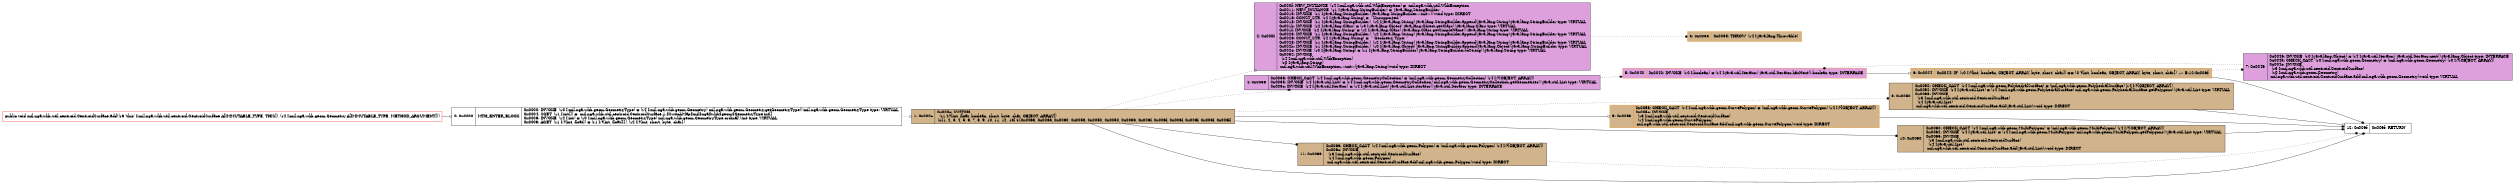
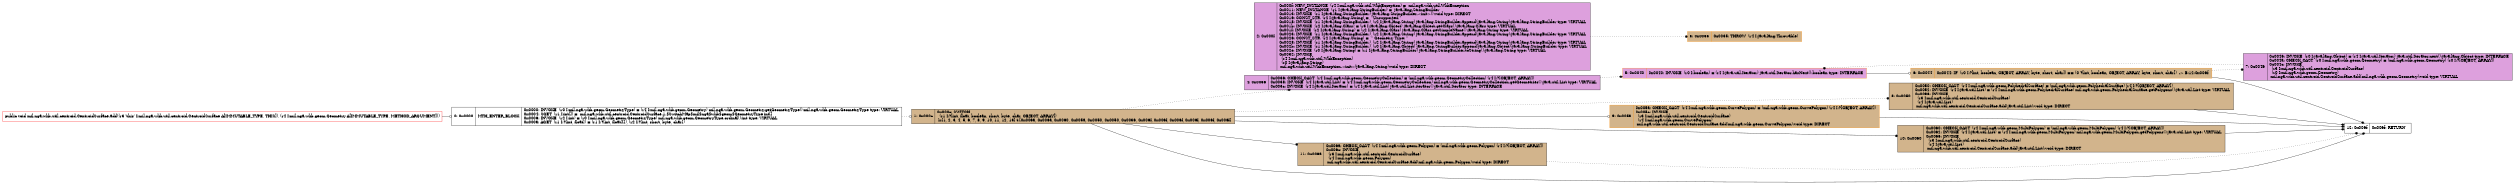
  digraph {
    rankdir=LR
    node [color=black fillcolor=tan shape=record style=filled]
    edge [arrowhead=dot style=solid]
    n1 [fillcolor=white label="{0\:\ 0x0000|MTH_ENTER_BLOCK\l|0x0000: INVOKE  (r0 I:mil.nga.wkb.geom.GeometryType) = (r4 I:mil.nga.wkb.geom.Geometry) mil.nga.wkb.geom.Geometry.getGeometryType():mil.nga.wkb.geom.GeometryType type: VIRTUAL \l0x0004: SGET  (r1 I:int[]) =  mil.nga.wkb.util.centroid.CentroidSurface.1.$SwitchMap$mil$nga$wkb$geom$GeometryType int[] \l0x0006: INVOKE  (r2 I:int) = (r0 I:mil.nga.wkb.geom.GeometryType) mil.nga.wkb.geom.GeometryType.ordinal():int type: VIRTUAL \l0x000a: AGET  (r1 I:?[int, float]) = (r1 I:?[int, float][]), (r2 I:?[int, short, byte, char]) \l}"]
    n2 [label="{1\:\ 0x000c|0x000c: SWITCH  \l  (r1 I:?[int, float, boolean, short, byte, char, OBJECT, ARRAY])\l k:[1, 2, 3, 4, 5, 6, 7, 8, 9, 10, 11, 12, 13] t:[0x006a, 0x006a, 0x0060, 0x005a, 0x0050, 0x0050, 0x0036, 0x006f, 0x006f, 0x006f, 0x006f, 0x006f, 0x006f] \l}"]
    n3 [fillcolor=plum label="{2\:\ 0x000f|0x000f: NEW_INSTANCE  (r4 I:mil.nga.wkb.util.WkbException) =  mil.nga.wkb.util.WkbException \l0x0011: NEW_INSTANCE  (r1 I:java.lang.StringBuilder) =  java.lang.StringBuilder \l0x0013: INVOKE  (r1 I:java.lang.StringBuilder) java.lang.StringBuilder.\<init\>():void type: DIRECT \l0x0016: CONST_STR  (r2 I:java.lang.String) =  \"Unsupported \" \l0x0018: INVOKE  (r1 I:java.lang.StringBuilder), (r2 I:java.lang.String) java.lang.StringBuilder.append(java.lang.String):java.lang.StringBuilder type: VIRTUAL \l0x001b: INVOKE  (r2 I:java.lang.Class) = (r3 I:java.lang.Object) java.lang.Object.getClass():java.lang.Class type: VIRTUAL \l0x001f: INVOKE  (r2 I:java.lang.String) = (r2 I:java.lang.Class) java.lang.Class.getSimpleName():java.lang.String type: VIRTUAL \l0x0023: INVOKE  (r1 I:java.lang.StringBuilder), (r2 I:java.lang.String) java.lang.StringBuilder.append(java.lang.String):java.lang.StringBuilder type: VIRTUAL \l0x0026: CONST_STR  (r2 I:java.lang.String) =  \" Geometry Type: \" \l0x0028: INVOKE  (r1 I:java.lang.StringBuilder), (r2 I:java.lang.String) java.lang.StringBuilder.append(java.lang.String):java.lang.StringBuilder type: VIRTUAL \l0x002b: INVOKE  (r1 I:java.lang.StringBuilder), (r0 I:java.lang.Object) java.lang.StringBuilder.append(java.lang.Object):java.lang.StringBuilder type: VIRTUAL \l0x002e: INVOKE  (r0 I:java.lang.String) = (r1 I:java.lang.StringBuilder) java.lang.StringBuilder.toString():java.lang.String type: VIRTUAL \l0x0032: INVOKE  \l  (r4 I:mil.nga.wkb.util.WkbException)\l  (r0 I:java.lang.String)\l mil.nga.wkb.util.WkbException.\<init\>(java.lang.String):void type: DIRECT \l}"]
    n4 [fillcolor=plum label="{4\:\ 0x0036|0x0036: CHECK_CAST  (r4 I:mil.nga.wkb.geom.GeometryCollection) = (mil.nga.wkb.geom.GeometryCollection) (r4 I:?[OBJECT, ARRAY]) \l0x0038: INVOKE  (r4 I:java.util.List) = (r4 I:mil.nga.wkb.geom.GeometryCollection) mil.nga.wkb.geom.GeometryCollection.getGeometries():java.util.List type: VIRTUAL \l0x003c: INVOKE  (r4 I:java.util.Iterator) = (r4 I:java.util.List) java.util.List.iterator():java.util.Iterator type: INTERFACE \l}"]
    n5 [label="{8\:\ 0x0050|0x0050: CHECK_CAST  (r4 I:mil.nga.wkb.geom.PolyhedralSurface) = (mil.nga.wkb.geom.PolyhedralSurface) (r4 I:?[OBJECT, ARRAY]) \l0x0052: INVOKE  (r4 I:java.util.List) = (r4 I:mil.nga.wkb.geom.PolyhedralSurface) mil.nga.wkb.geom.PolyhedralSurface.getPolygons():java.util.List type: VIRTUAL \l0x0096: INVOKE  \l  (r3 I:mil.nga.wkb.util.centroid.CentroidSurface)\l  (r4 I:java.util.List)\l mil.nga.wkb.util.centroid.CentroidSurface.add(java.util.List):void type: DIRECT \l}"]
    n6 [color=darkorange label="{9\:\ 0x005a|0x005a: CHECK_CAST  (r4 I:mil.nga.wkb.geom.CurvePolygon) = (mil.nga.wkb.geom.CurvePolygon) (r4 I:?[OBJECT, ARRAY]) \l0x005c: INVOKE  \l  (r3 I:mil.nga.wkb.util.centroid.CentroidSurface)\l  (r4 I:mil.nga.wkb.geom.CurvePolygon)\l mil.nga.wkb.util.centroid.CentroidSurface.add(mil.nga.wkb.geom.CurvePolygon):void type: DIRECT \l}"]
    n7 [label="{10\:\ 0x0060|0x0060: CHECK_CAST  (r4 I:mil.nga.wkb.geom.MultiPolygon) = (mil.nga.wkb.geom.MultiPolygon) (r4 I:?[OBJECT, ARRAY]) \l0x0062: INVOKE  (r4 I:java.util.List) = (r4 I:mil.nga.wkb.geom.MultiPolygon) mil.nga.wkb.geom.MultiPolygon.getPolygons():java.util.List type: VIRTUAL \l0x0066: INVOKE  \l  (r3 I:mil.nga.wkb.util.centroid.CentroidSurface)\l  (r4 I:java.util.List)\l mil.nga.wkb.util.centroid.CentroidSurface.add(java.util.List):void type: DIRECT \l}"]
    n8 [label="{11\:\ 0x006a|0x006a: CHECK_CAST  (r4 I:mil.nga.wkb.geom.Polygon) = (mil.nga.wkb.geom.Polygon) (r4 I:?[OBJECT, ARRAY]) \l0x006c: INVOKE  \l  (r3 I:mil.nga.wkb.util.centroid.CentroidSurface)\l  (r4 I:mil.nga.wkb.geom.Polygon)\l mil.nga.wkb.util.centroid.CentroidSurface.add(mil.nga.wkb.geom.Polygon):void type: DIRECT \l}"]
    n9 [fillcolor=white label="{12\:\ 0x006f|0x006f: RETURN   \l}"]
    n10 [color=darkorange label="{3\:\ 0x0035|0x0035: THROW  (r4 I:java.lang.Throwable) \l}"]
    n11 [color=darkorange fillcolor=plum label="{5\:\ 0x0040|0x0040: INVOKE  (r0 I:boolean) = (r4 I:java.util.Iterator) java.util.Iterator.hasNext():boolean type: INTERFACE \l}"]
    n12 [color=darkorange label="{6\:\ 0x0044|0x0044: IF  (r0 I:?[int, boolean, OBJECT, ARRAY, byte, short, char]) == (0 ?[int, boolean, OBJECT, ARRAY, byte, short, char])  \-\> B:12:0x006f \l}"]
    n13 [fillcolor=plum label="{7\:\ 0x0046|0x0046: INVOKE  (r0 I:java.lang.Object) = (r4 I:java.util.Iterator) java.util.Iterator.next():java.lang.Object type: INTERFACE \l0x004a: CHECK_CAST  (r0 I:mil.nga.wkb.geom.Geometry) = (mil.nga.wkb.geom.Geometry) (r0 I:?[OBJECT, ARRAY]) \l0x004c: INVOKE  \l  (r3 I:mil.nga.wkb.util.centroid.CentroidSurface)\l  (r0 I:mil.nga.wkb.geom.Geometry)\l mil.nga.wkb.util.centroid.CentroidSurface.add(mil.nga.wkb.geom.Geometry):void type: VIRTUAL \l}"]
    n14 [color=red fillcolor=white label="{public void mil.nga.wkb.util.centroid.CentroidSurface.add((r3 'this' I:mil.nga.wkb.util.centroid.CentroidSurface A[IMMUTABLE_TYPE, THIS]), (r4 I:mil.nga.wkb.geom.Geometry A[IMMUTABLE_TYPE, METHOD_ARGUMENT])) }"]
    n1 -> n2 [arrowhead=odot style=dotted]
-   n2 -> n3 [arrowhead=odot style=dotted]
    n2 -> n4 [arrowhead=diamond style=dotted]
    n2 -> n5 [style=dotted]
    n2 -> n6 [arrowhead=odot]
    n2 -> n7
    n2 -> n8
    n2 -> n9 [arrowhead=diamond]
    n3 -> n10 [style=dotted]
    n4 -> n11 [arrowhead=diamond style=dotted]
-   n5 -> n9 [arrowhead=odot]
+   n5 -> n9 [arrowhead=diamond]
    n6 -> n9 [arrowhead=diamond]
    n7 -> n9 [arrowhead=diamond]
    n8 -> n9 [style=dotted]
    n11 -> n12 [arrowhead=odot]
    n12 -> n9 [arrowhead=diamond]
    n12 -> n13 [style=dotted]
    n13 -> n11 [style=dotted]
    n14 -> n1 [arrowhead=odot]
  }
